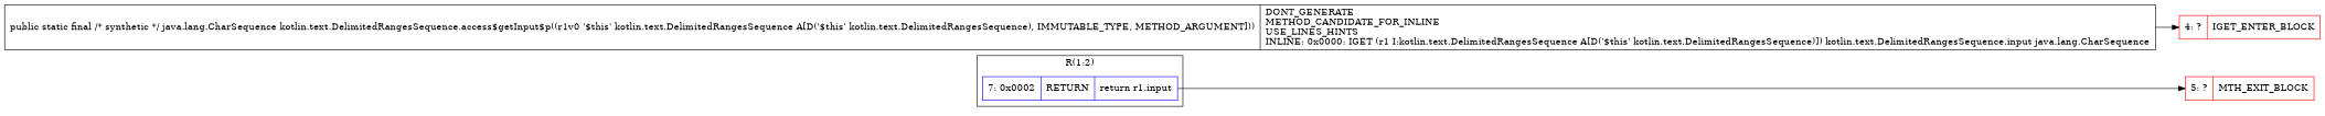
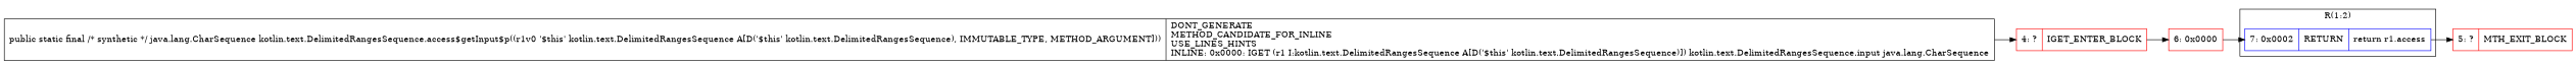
  digraph {
    rankdir=LR
    node [color=red shape=record]
-   n1 [color=blue label="{7\:\ 0x0002|RETURN\l|return r1.input\l}"]
+   n1 [color=blue label="{7\:\ 0x0002|RETURN\l|return r1.access\l}"]
    n2 [label="{5\:\ ?|MTH_EXIT_BLOCK\l}"]
    n3 [label="{4\:\ ?|IGET_ENTER_BLOCK\l}"]
+   n4 [label="{6\:\ 0x0000}"]
    n5 [label="{public static final \/* synthetic *\/ java.lang.CharSequence kotlin.text.DelimitedRangesSequence.access$getInput$p((r1v0 '$this' kotlin.text.DelimitedRangesSequence A[D('$this' kotlin.text.DelimitedRangesSequence), IMMUTABLE_TYPE, METHOD_ARGUMENT]))  | DONT_GENERATE\lMETHOD_CANDIDATE_FOR_INLINE\lUSE_LINES_HINTS\lINLINE: 0x0000: IGET  (r1 I:kotlin.text.DelimitedRangesSequence A[D('$this' kotlin.text.DelimitedRangesSequence)]) kotlin.text.DelimitedRangesSequence.input java.lang.CharSequence\l}" color=""]
    subgraph cluster_1 {
      label="R(1:2)"
      n1
    }
    n1 -> n2
+   n3 -> n4
+   n4 -> n1
    n5 -> n3
  }
